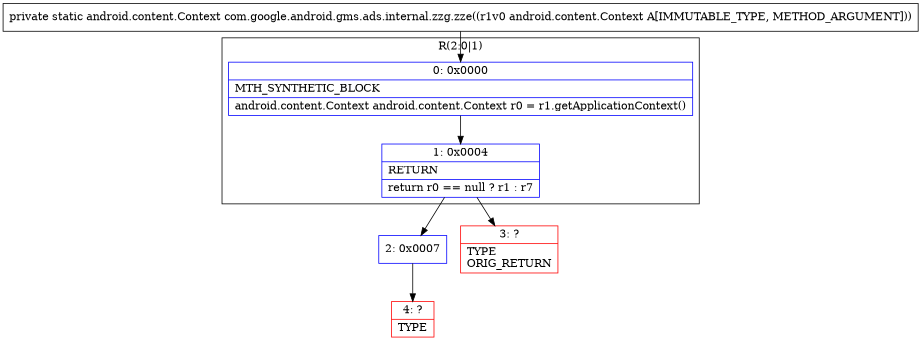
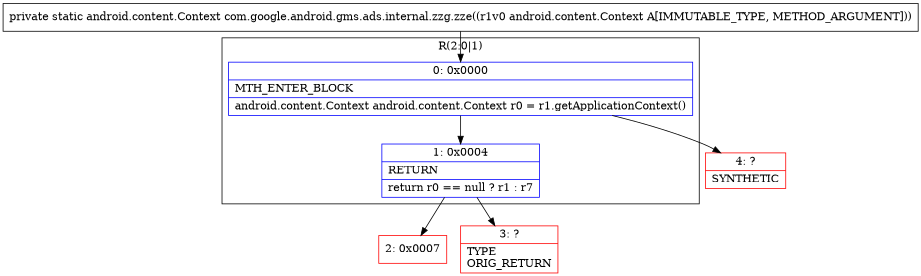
  digraph {
    node [color=red shape=record]
-   n1 [color=blue label="{0\:\ 0x0000|MTH_SYNTHETIC_BLOCK\l|android.content.Context android.content.Context r0 = r1.getApplicationContext()\l}"]
+   n1 [color=blue label="{0\:\ 0x0000|MTH_ENTER_BLOCK\l|android.content.Context android.content.Context r0 = r1.getApplicationContext()\l}"]
    n2 [color=blue label="{1\:\ 0x0004|RETURN\l|return r0 == null ? r1 : r7\l}"]
-   n3 [color=blue label="{2\:\ 0x0007}"]
+   n3 [label="{2\:\ 0x0007}"]
    n4 [label="{3\:\ ?|TYPE\lORIG_RETURN\l}"]
-   n5 [label="{4\:\ ?|TYPE\l}"]
+   n5 [label="{4\:\ ?|SYNTHETIC\l}"]
    n6 [label="{private static android.content.Context com.google.android.gms.ads.internal.zzg.zze((r1v0 android.content.Context A[IMMUTABLE_TYPE, METHOD_ARGUMENT])) }" color=""]
    subgraph cluster_1 {
      label="R(2:0|1)"
      n1
      n2
    }
    n1 -> n2
    n2 -> n3
    n2 -> n4
-   n3 -> n5
+   n1 -> n5
    n6 -> n1
  }
